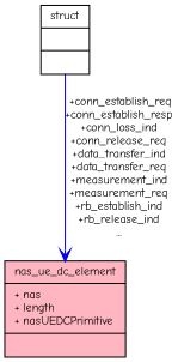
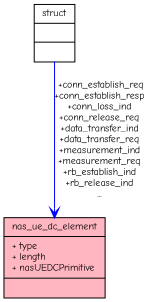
  digraph {
    fontname="Comic Neue"
    node [color=black fontname="Comic Neue" fontsize=10 shape=record style=filled]
-   n1 [fillcolor=lightpink fontcolor=black height=0.2 label="{nas_ue_dc_element\n|+ nas\l+ length\l+ nasUEDCPrimitive\l|}" width=0.4]
+   n1 [fillcolor=lightpink fontcolor=black height=0.2 label="{nas_ue_dc_element\n|+ type\l+ length\l+ nasUEDCPrimitive\l|}" width=0.4]
    n2 [fillcolor=white height=0.2 label="{struct\n||}" width=0.4]
    n2 -> n1 [arrowhead=vee color=blue fontname="Comic Neue" fontsize=10 label=" +conn_establish_req\n+conn_establish_resp\n+conn_loss_ind\n+conn_release_req\n+data_transfer_ind\n+data_transfer_req\n+measurement_ind\n+measurement_req\n+rb_establish_ind\n+rb_release_ind\n..." labelfontname=Helvetica labelfontsize=10 style=solid]
  }
